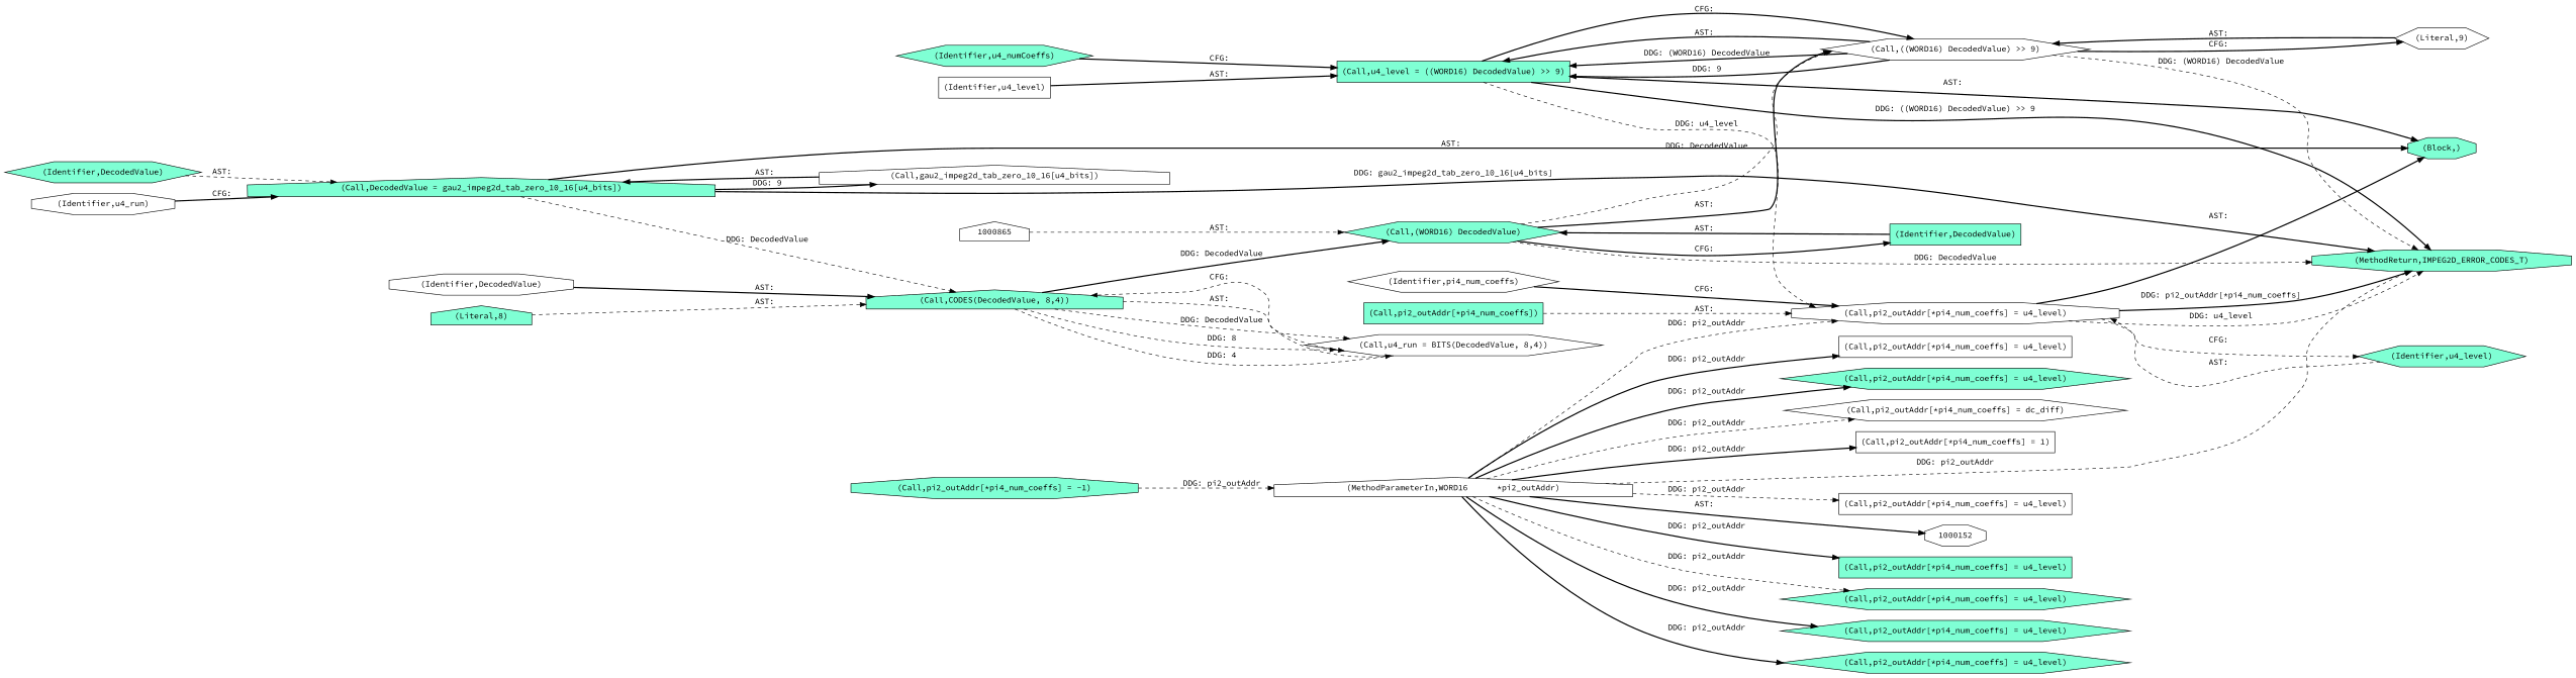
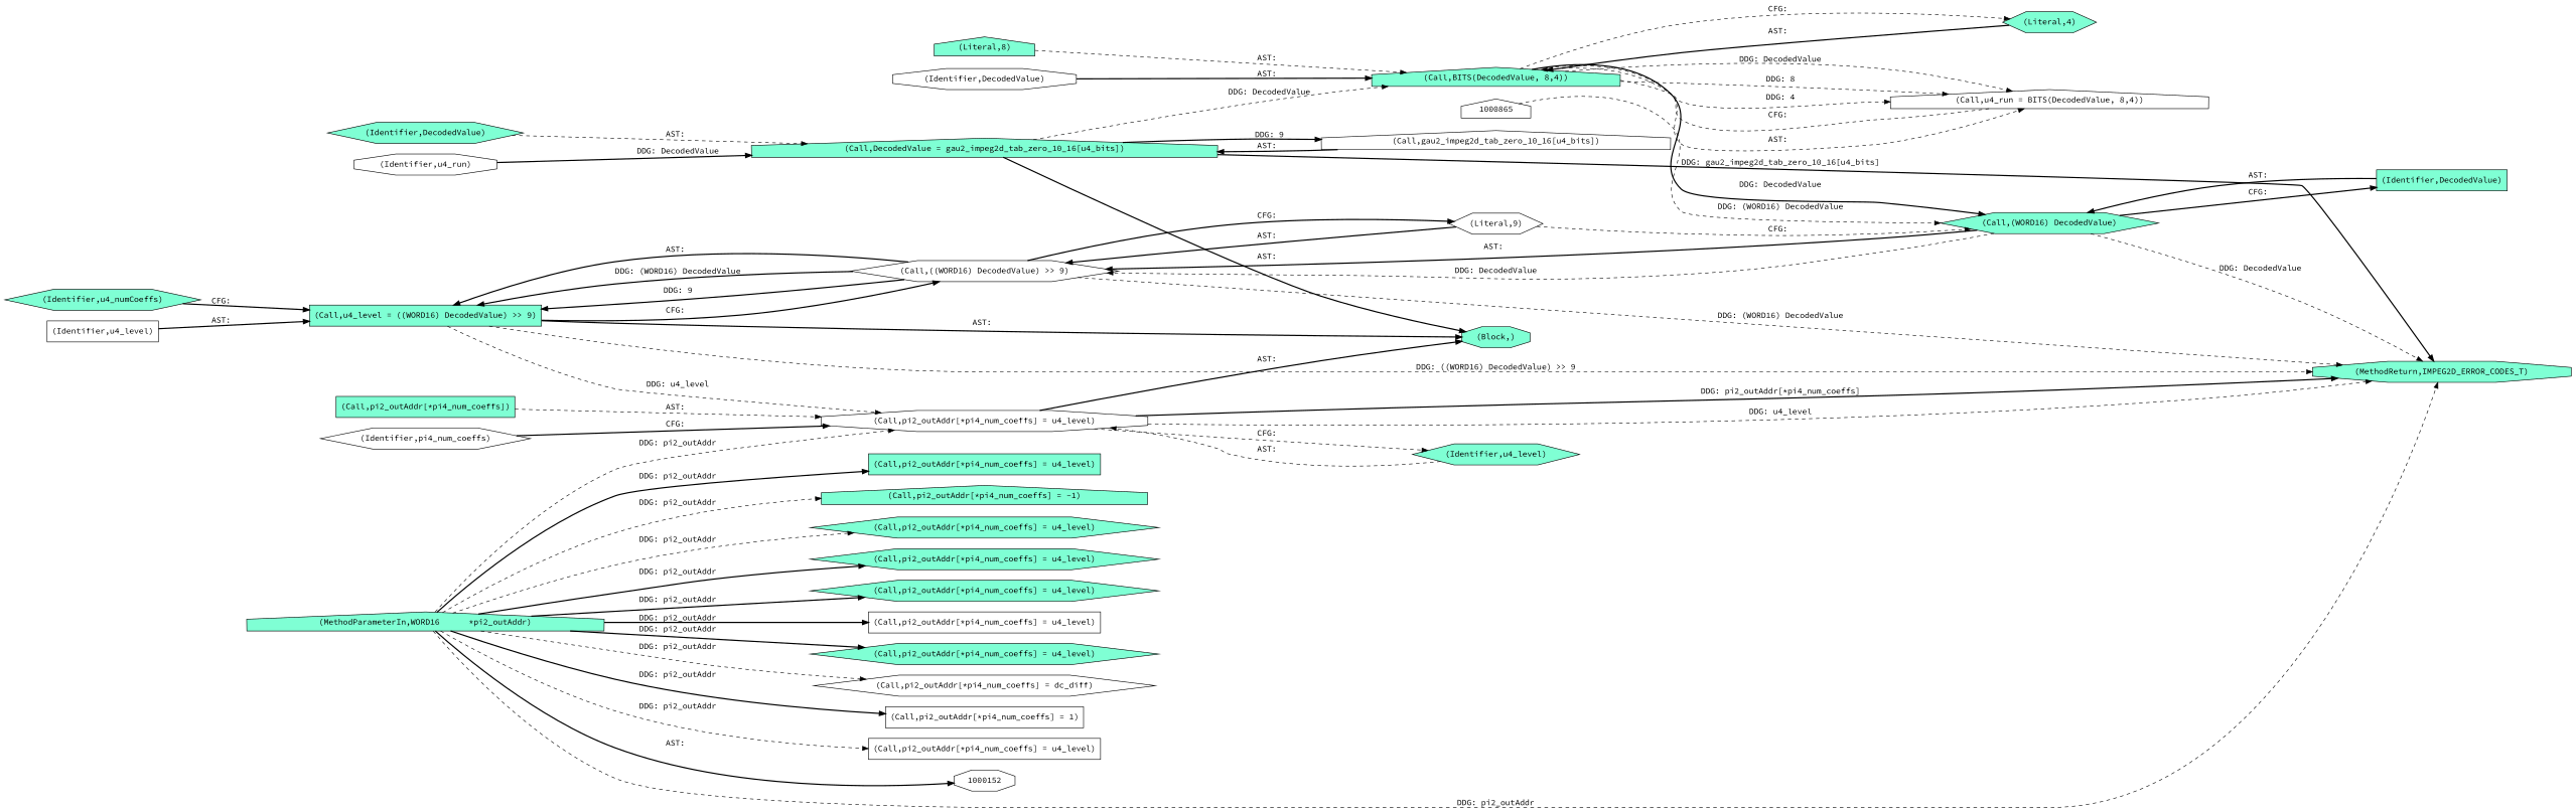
  digraph {
    fontname="Source Code Pro"
    rankdir=LR
    node [fillcolor=aquamarine fontname="Source Code Pro" shape=hexagon style=filled]
    edge [fontname="Source Code Pro" style=bold]
    n1 [fillcolor=white label="(Call,pi2_outAddr[*pi4_num_coeffs] = u4_level)" shape=octagon]
    n2 [label="(MethodReturn,IMPEG2D_ERROR_CODES_T)" shape=octagon]
    n3 [label="(Identifier,u4_level)"]
    n4 [label="(Block,)" shape=octagon]
    n5 [label="(Call,u4_level = ((WORD16) DecodedValue) >> 9)" shape=box]
    n6 [fillcolor=white label="(Call,((WORD16) DecodedValue) >> 9)"]
    n7 [fillcolor=white label="(Literal,9)"]
    n8 [label="(Call,(WORD16) DecodedValue)"]
    n9 [label="(Identifier,DecodedValue)" shape=box]
-   n10 [label="(Call,CODES(DecodedValue, 8,4))" shape=house]
-   n12 [fillcolor=white label="(Call,u4_run = BITS(DecodedValue, 8,4))"]
+   n10 [label="(Call,BITS(DecodedValue, 8,4))" shape=house]
+   n11 [label="(Literal,4)"]
+   n12 [fillcolor=white label="(Call,u4_run = BITS(DecodedValue, 8,4))" shape=house]
    n13 [label="(Call,DecodedValue = gau2_impeg2d_tab_zero_10_16[u4_bits])" shape=house]
    n14 [fillcolor=white label="(Call,gau2_impeg2d_tab_zero_10_16[u4_bits])" shape=house]
-   n15 [fillcolor=white label="(MethodParameterIn,WORD16      *pi2_outAddr)" shape=house]
+   n15 [label="(MethodParameterIn,WORD16      *pi2_outAddr)" shape=house]
    n16 [label="(Call,pi2_outAddr[*pi4_num_coeffs] = u4_level)" shape=box]
-   n17 [label="(Call,pi2_outAddr[*pi4_num_coeffs] = -1)" shape=octagon]
+   n17 [label="(Call,pi2_outAddr[*pi4_num_coeffs] = -1)" shape=house]
    n18 [label="(Call,pi2_outAddr[*pi4_num_coeffs] = u4_level)"]
    n19 [label="(Call,pi2_outAddr[*pi4_num_coeffs] = u4_level)"]
    n20 [label="(Call,pi2_outAddr[*pi4_num_coeffs] = u4_level)"]
    n21 [fillcolor=white label="(Call,pi2_outAddr[*pi4_num_coeffs] = u4_level)" shape=box]
    n22 [label="(Call,pi2_outAddr[*pi4_num_coeffs] = u4_level)"]
    n23 [fillcolor=white label="(Call,pi2_outAddr[*pi4_num_coeffs] = dc_diff)"]
    n24 [fillcolor=white label="(Call,pi2_outAddr[*pi4_num_coeffs] = 1)" shape=box]
    n25 [fillcolor=white label="(Call,pi2_outAddr[*pi4_num_coeffs] = u4_level)" shape=box]
    1000152 [fillcolor=white shape=octagon]
    n27 [label="(Call,pi2_outAddr[*pi4_num_coeffs])" shape=box]
    n28 [label="(Identifier,u4_numCoeffs)"]
    n29 [label="(Identifier,DecodedValue)"]
    n30 [fillcolor=white label="(Identifier,DecodedValue)" shape=octagon]
    n31 [label="(Literal,8)" shape=house]
    n32 [fillcolor=white label="(Identifier,u4_run)" shape=octagon]
    n33 [fillcolor=white label="(Identifier,u4_level)" shape=box]
    n34 [fillcolor=white label="(Identifier,pi4_num_coeffs)"]
    1000865 [fillcolor=white shape=house]
    n1 -> n2 [label="DDG: pi2_outAddr[*pi4_num_coeffs]"]
    n1 -> n2 [label="DDG: u4_level" style=dashed]
    n1 -> n3 [label="CFG: " style=dashed]
    n1 -> n4 [label="AST: "]
    n3 -> n1 [label="AST: " style=dashed]
    n5 -> n1 [label="DDG: u4_level" style=dashed]
-   n5 -> n2 [label="DDG: ((WORD16) DecodedValue) >> 9"]
+   n5 -> n2 [label="DDG: ((WORD16) DecodedValue) >> 9" style=dashed]
    n5 -> n4 [label="AST: "]
    n5 -> n6 [label="CFG: "]
    n6 -> n2 [label="DDG: (WORD16) DecodedValue" style=dashed]
    n6 -> n5 [label="AST: "]
    n6 -> n5 [label="DDG: (WORD16) DecodedValue"]
    n6 -> n5 [label="DDG: 9"]
    n6 -> n7 [label="CFG: "]
    n7 -> n6 [label="AST: "]
+   n7 -> n8 [label="CFG: " style=dashed]
    n8 -> n2 [label="DDG: DecodedValue" style=dashed]
    n8 -> n6 [label="AST: "]
    n8 -> n6 [label="DDG: DecodedValue" style=dashed]
    n8 -> n9 [label="CFG: "]
    n9 -> n8 [label="AST: "]
    n10 -> n8 [label="DDG: DecodedValue"]
+   n10 -> n11 [label="CFG: " style=dashed]
    n10 -> n12 [label="AST: " style=dashed]
    n10 -> n12 [label="DDG: DecodedValue" style=dashed]
    n10 -> n12 [label="DDG: 8" style=dashed]
    n10 -> n12 [label="DDG: 4" style=dashed]
+   n11 -> n10 [label="AST: "]
    n12 -> n10 [label="CFG: " style=dashed]
    n13 -> n2 [label="DDG: gau2_impeg2d_tab_zero_10_16[u4_bits]"]
    n13 -> n4 [label="AST: "]
    n13 -> n10 [label="DDG: DecodedValue" style=dashed]
    n13 -> n14 [label="DDG: 9"]
    n14 -> n13 [label="AST: "]
    n15 -> n1 [label="DDG: pi2_outAddr" style=dashed]
    n15 -> n2 [label="DDG: pi2_outAddr" style=dashed]
    n15 -> n16 [label="DDG: pi2_outAddr"]
-   n17 -> n15 [label="DDG: pi2_outAddr" style=dashed]
+   n15 -> n17 [label="DDG: pi2_outAddr" style=dashed]
    n15 -> n18 [label="DDG: pi2_outAddr" style=dashed]
    n15 -> n19 [label="DDG: pi2_outAddr"]
    n15 -> n20 [label="DDG: pi2_outAddr"]
    n15 -> n21 [label="DDG: pi2_outAddr"]
    n15 -> n22 [label="DDG: pi2_outAddr"]
    n15 -> n23 [label="DDG: pi2_outAddr" style=dashed]
    n15 -> n24 [label="DDG: pi2_outAddr"]
    n15 -> n25 [label="DDG: pi2_outAddr" style=dashed]
    n15 -> 1000152 [label="AST: "]
    n27 -> n1 [label="AST: " style=dashed]
    n28 -> n5 [label="CFG: "]
    n29 -> n13 [label="AST: " style=dashed]
    n30 -> n10 [label="AST: "]
    n31 -> n10 [label="AST: " style=dashed]
-   n32 -> n13 [label="CFG: "]
+   n32 -> n13 [label="DDG: DecodedValue"]
    n33 -> n5 [label="AST: "]
    n34 -> n1 [label="CFG: "]
-   1000865 -> n8 [label="AST: " style=dashed]
+   1000865 -> n8 [label="DDG: (WORD16) DecodedValue" style=dashed]
  }
